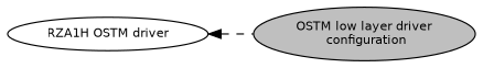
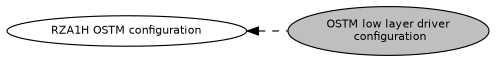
  digraph {
    rankdir=LR
    node [color=black fontname=Helvetica fontsize=10 shape=ellipse style=filled]
-   n1 [fillcolor=white height=0.2 label="RZA1H OSTM driver" width=0.4]
+   n1 [fillcolor=white height=0.2 label="RZA1H OSTM configuration" width=0.4]
    n2 [fillcolor=grey75 fontcolor=black height=0.2 label="OSTM low layer driver\l configuration" width=0.4]
    n1 -> n2 [dir=back fontname=Helvetica fontsize=10 labelfontname=Helvetica labelfontsize=10 shape=plaintext style=dashed]
  }
